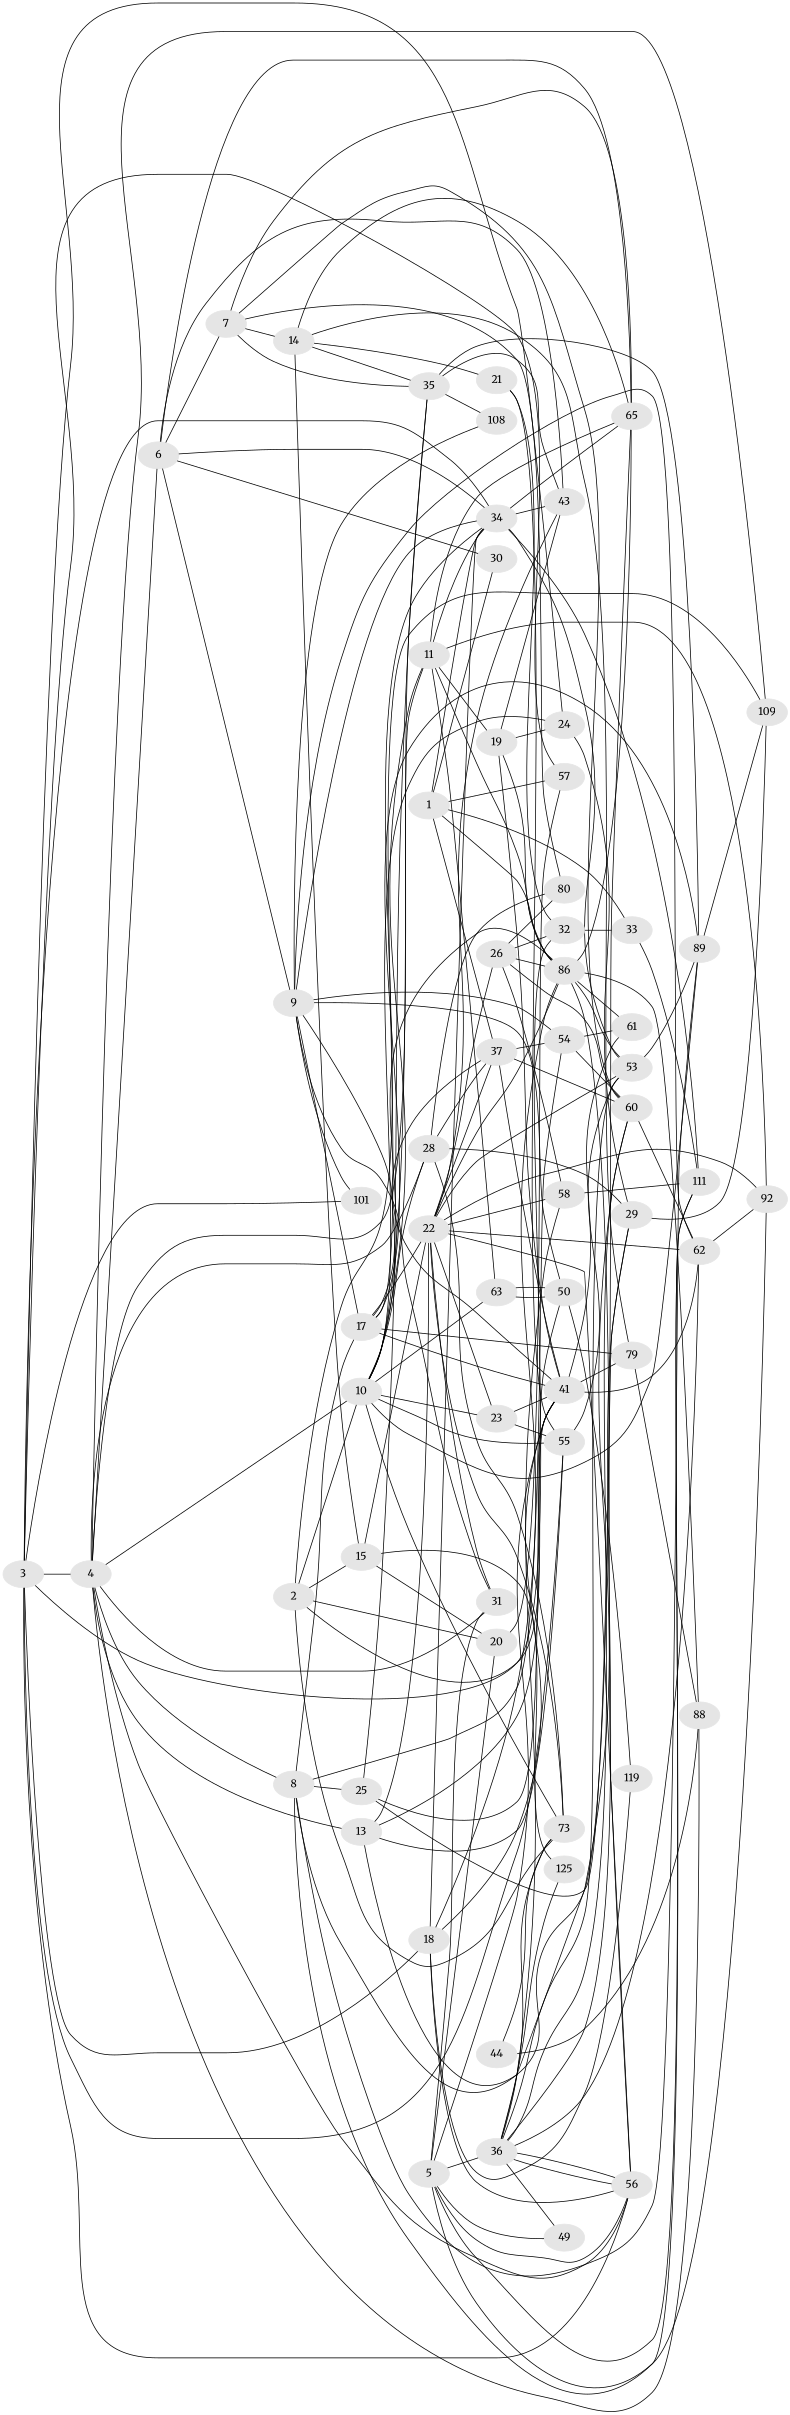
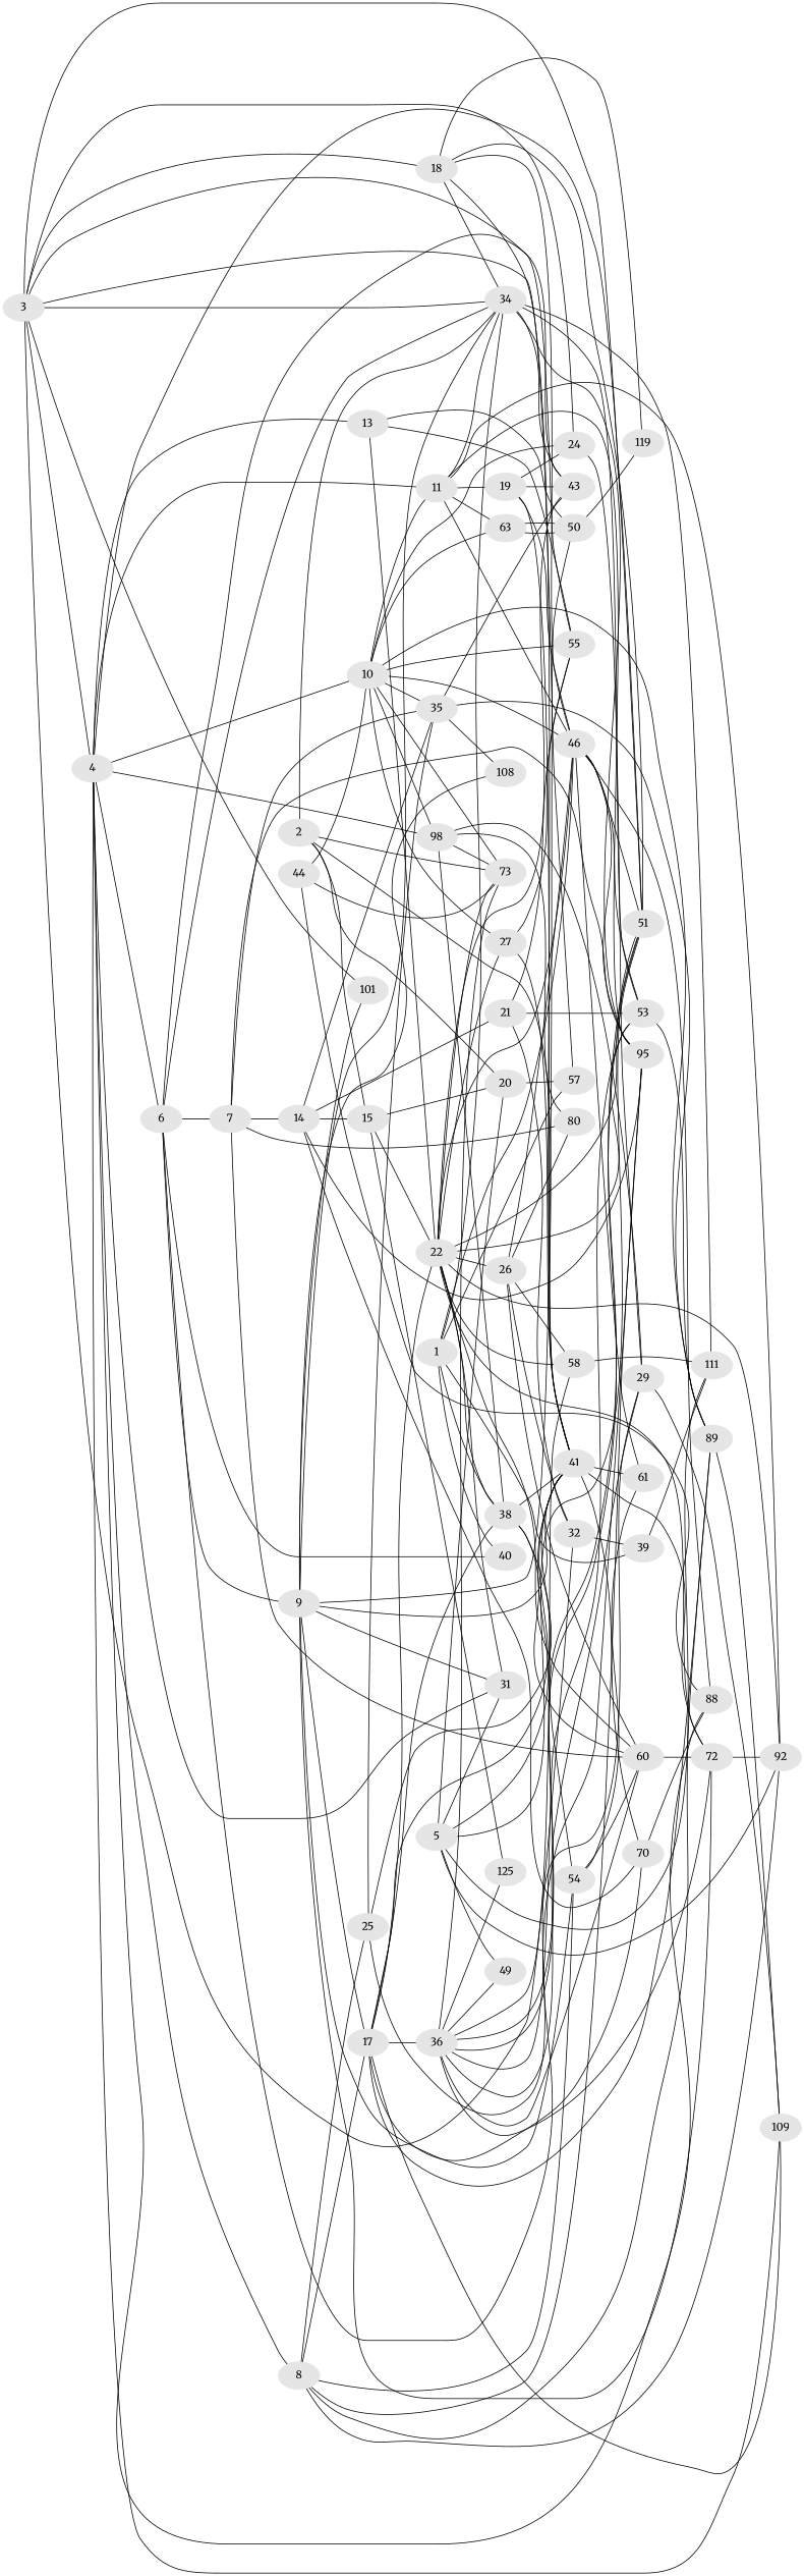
  graph {
    fontname=Merriweather
    rankdir=LR
    node [color=gray90 fontname=Merriweather style=filled]
    edge [fontname=Merriweather]
    1 [super="+63+113"]
-   30
-   33
+   30 [label=40]
+   33 [label=39]
    34 [super="+40+114+47"]
-   37 [super="+76+59"]
-   46 [super="+116+71+69" label=86]
+   37 [super="+76+59" label=38]
+   46 [super="+116+71+69"]
    57 [super="+74"]
    111
    43
-   65 [super="+81"]
+   65 [super="+81" label=95]
    53
    41 [super="+82"]
    60 [super="+83+93+112"]
    54
-   56 [super="+103"]
+   56 [super="+103" label=51]
    88
    61
    2 [super="+110"]
    10 [super="+68+85"]
    15
    20
    73 [super="+102"]
    24 [super="+75"]
    55 [super="+104"]
    11 [super="+122+87"]
-   28 [super="+97+98"]
+   28 [super="+97+98" label=98]
    35 [super="+38"]
    89
    n29 [label=63 super="+106"]
-   27 [label=23]
+   27
    22 [super="+48+78+117"]
    125
-   72 [super="+120" label=62]
-   70 [super="+105" label=79]
+   72 [super="+120"]
+   70 [super="+105"]
    3 [super="+12"]
    4 [super="+45"]
    18
    32
    n39 [label=101]
    6 [super="+42"]
    8 [super="+52"]
    13 [super="+67"]
    31
    109
    119
    29
    7 [super="+91"]
    9 [super="+84+77"]
    n49 [label=92]
    17 [super="+86+39"]
    25 [super="+36"]
    19
    50
    80
    5 [super="+123+121"]
    n56 [label=36 super="+79+51"]
    49
    58 [super="+90"]
    14 [super="+115+107+92"]
    108
    21
    26 [super="+62"]
    44
    1 -- 30
    1 -- 33
    1 -- 34
    1 -- 37
    1 -- 46
    1 -- 57
    33 -- 111
    34 -- 111
    34 -- 43
    34 -- 65
    34 -- 53
    37 -- 41
    37 -- 60
    37 -- 54
    46 -- 65
    46 -- 53
    46 -- 56
    46 -- 88
    46 -- 61
    53 -- 89
    41 -- 61
    41 -- 72
    41 -- 70
    60 -- 72
    54 -- 60
    54 -- 61
    2 -- 34
    2 -- 41
-   2 -- 10
+   44 -- 10
    2 -- 15
    2 -- 20
    2 -- 73
    10 -- 46
    10 -- 73
    10 -- 24
    10 -- 55
    10 -- 11
    10 -- 28
    10 -- 35
    10 -- 89
    10 -- n29
    10 -- 27
    15 -- 20
    15 -- 22
    15 -- 125
    20 -- 57
    24 -- 29
    11 -- 34
    11 -- 46
    11 -- 65
    11 -- n29
    11 -- n49
    11 -- 19
    28 -- 37
    28 -- 73
    28 -- 29
    28 -- 80
    35 -- 43
    35 -- 89
    35 -- 108
    89 -- 109
    n29 -- 50
    n29 -- 50
    27 -- 41
    27 -- 55
    22 -- 37
    22 -- 46
    22 -- 43
    22 -- 53
    22 -- 56
    22 -- 73
    22 -- 27
    22 -- 72
    22 -- 31
    22 -- n49
    22 -- 58
    22 -- 26
    72 -- n49
    70 -- 88
    3 -- 34 [weight=2]
    3 -- 57
    3 -- 56
    3 -- 24
    3 -- 55
    3 -- 4 [weight=2]
    3 -- 18
    3 -- 32
    3 -- n39
    4 -- 56
    4 -- 88
    4 -- 10
    4 -- 11
    4 -- 28
    4 -- 6
    4 -- 8 [weight=2]
    4 -- 13
    4 -- 31
    4 -- 109
    18 -- 34
    18 -- 46
    18 -- 41
    18 -- 56
    18 -- 119
    32 -- 33
    6 -- 30
    6 -- 34
    6 -- 43
    6 -- 65
    6 -- 7
    6 -- 9
    8 -- 65
    8 -- 54
    8 -- 89
-   8 -- 111
+   8 -- n49
    8 -- 17
    8 -- 25
-   13 -- 60
+   22 -- 60
    13 -- 55
    13 -- 22
    13 -- 50
    29 -- 109
    7 -- 65
    7 -- 60
    7 -- 35
    7 -- 80
    7 -- 14
    9 -- 34
    9 -- 41
    9 -- 54
    9 -- 72
    9 -- n39
    9 -- 31
    9 -- 17
    9 -- 50
    9 -- 108
    17 -- 37
    17 -- 41
    17 -- 89
    17 -- 22
    17 -- 70
    17 -- 109
    25 -- 41
    25 -- 35
    25 -- 29
    19 -- 46
    19 -- 43
    19 -- 41
    19 -- 24
    50 -- 119
    5 -- 111
    5 -- 41
    5 -- 56
    5 -- 20
    5 -- 31
    5 -- n49
-   5 -- n56
+   17 -- n56
    5 -- 49
    n56 -- 53
    n56 -- 60
    n56 -- 56
    n56 -- 56
    n56 -- 73
    n56 -- 125
    n56 -- 72
    n56 -- 29
    n56 -- 49
    n56 -- 58
    58 -- 111
    14 -- 65
    14 -- 15
    14 -- 35
    14 -- 70
    14 -- 21
-   55 -- 53
+   21 -- 53
    21 -- 55
    21 -- 32
    26 -- 46
    26 -- 60
    26 -- 32
    26 -- 80
    26 -- 58
    44 -- 88
    44 -- 73
  }
